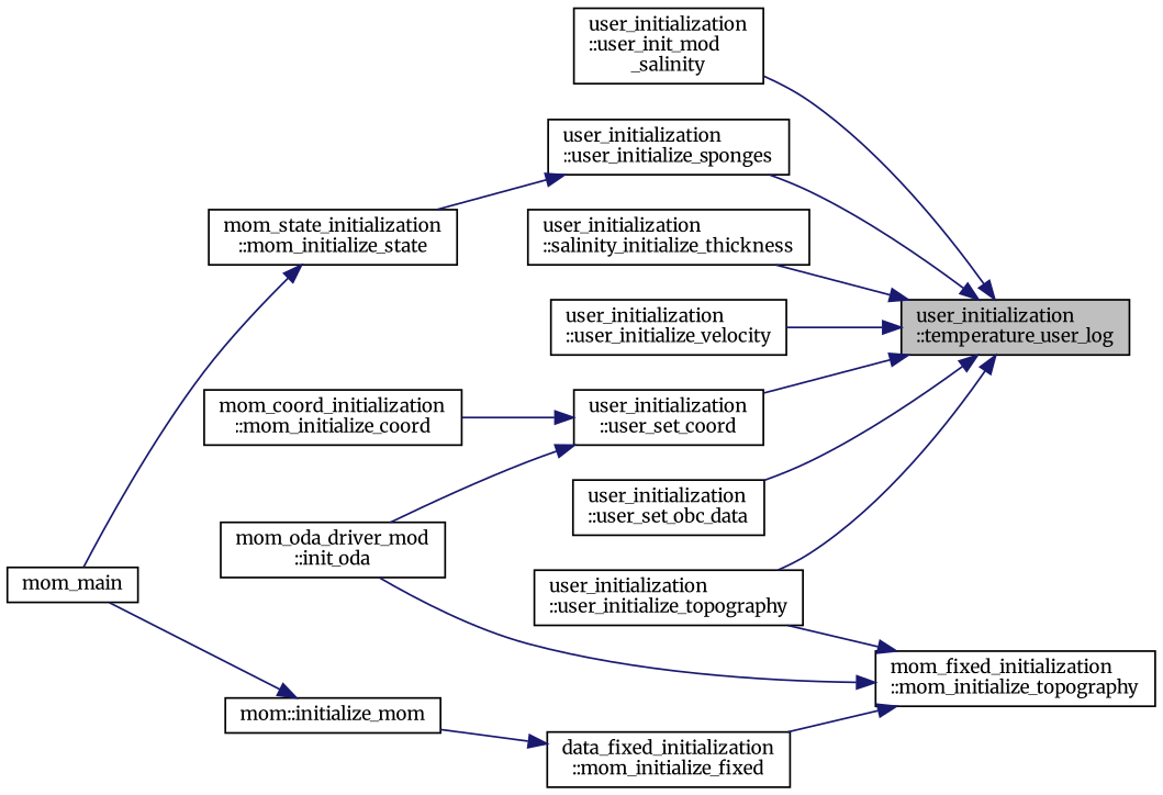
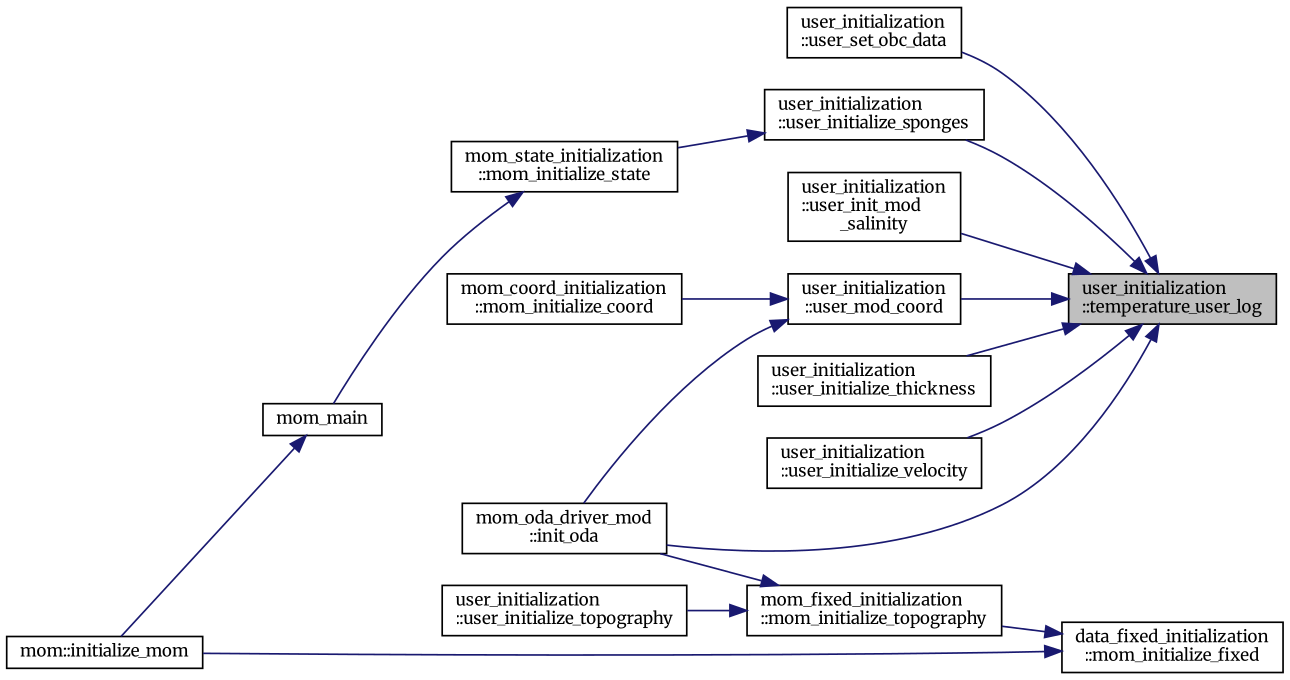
  digraph {
    fontname=Merriweather
    rankdir=RL
    node [color=black fillcolor=white fontname=Merriweather fontsize=10 shape=record style=filled]
    edge [color=midnightblue dir=back fontname=Merriweather fontsize=10 labelfontname=Helvetica labelfontsize=10 style=solid]
    n1 [fillcolor=grey75 fontcolor=black height=0.2 label="user_initialization\l::temperature_user_log" width=0.4]
    n2 [height=0.2 label="user_initialization\l::user_init_mod\l_salinity" width=0.4]
    n3 [height=0.2 label="user_initialization\l::user_initialize_sponges" width=0.4]
-   n4 [height=0.2 label="user_initialization\l::salinity_initialize_thickness" width=0.4]
+   n4 [height=0.2 label="user_initialization\l::user_initialize_thickness" width=0.4]
    n5 [height=0.2 label="user_initialization\l::user_initialize_topography" width=0.4]
    n6 [height=0.2 label="user_initialization\l::user_initialize_velocity" width=0.4]
-   n7 [height=0.2 label="user_initialization\l::user_set_coord" width=0.4]
+   n7 [height=0.2 label="user_initialization\l::user_mod_coord" width=0.4]
    n8 [height=0.2 label="user_initialization\l::user_set_obc_data" width=0.4]
    n9 [height=0.2 label="mom_state_initialization\l::mom_initialize_state" width=0.4]
    n10 [height=0.2 label="mom_oda_driver_mod\l::init_oda" width=0.4]
    n11 [height=0.2 label="mom_coord_initialization\l::mom_initialize_coord" width=0.4]
    n12 [height=0.2 label=mom_main width=0.4]
    n13 [height=0.2 label="mom::initialize_mom" width=0.4]
    n14 [height=0.2 label="mom_fixed_initialization\l::mom_initialize_topography" width=0.4]
    n15 [height=0.2 label="data_fixed_initialization\l::mom_initialize_fixed" width=0.4]
    n1 -> n2
    n1 -> n3
    n1 -> n4
-   n1 -> n5
+   n1 -> n10
    n1 -> n6
    n1 -> n7
    n1 -> n8
    n3 -> n9
    n7 -> n10
    n7 -> n11
    n9 -> n12
-   n13 -> n12
+   n12 -> n13
    n14 -> n5
    n14 -> n10
-   n14 -> n15
+   n15 -> n14
    n15 -> n13
  }
